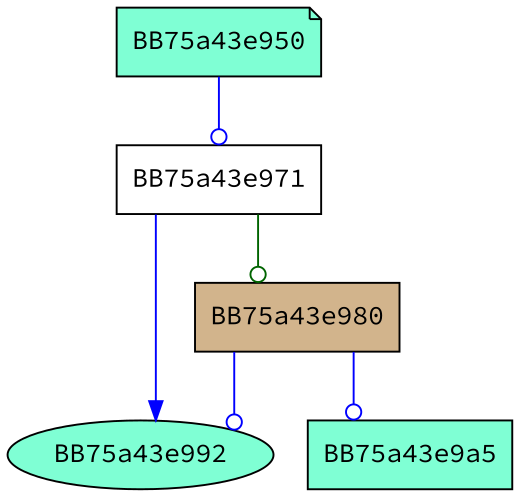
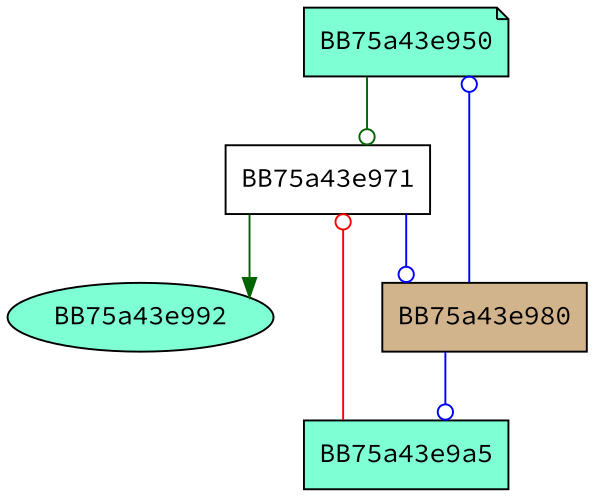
  digraph {
    fontname="Source Code Pro"
    splines=ortho
    node [fillcolor=aquamarine fontname="Source Code Pro" shape=box style=filled]
    edge [arrowhead=odot color=blue fontname="Source Code Pro"]
    BB75a43e950 [shape=note]
    BB75a43e971 [fillcolor=white]
    BB75a43e992 [shape=ellipse]
    BB75a43e980 [fillcolor=tan]
    BB75a43e9a5
-   BB75a43e950 -> BB75a43e971
-   BB75a43e971 -> BB75a43e992 [arrowhead=normal]
-   BB75a43e971 -> BB75a43e980 [color=darkgreen]
-   BB75a43e980 -> BB75a43e992
+   BB75a43e950 -> BB75a43e971 [color=darkgreen]
+   BB75a43e971 -> BB75a43e992 [arrowhead=normal color=darkgreen]
+   BB75a43e971 -> BB75a43e980
+   BB75a43e980 -> BB75a43e950
    BB75a43e980 -> BB75a43e9a5
+   BB75a43e9a5 -> BB75a43e971 [color=red]
  }
